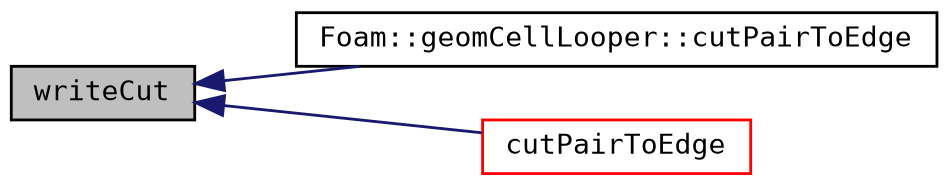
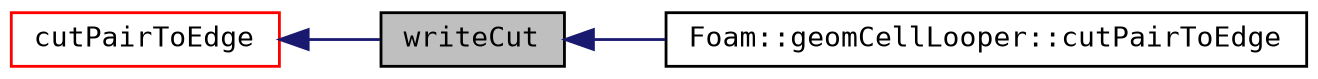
  digraph {
    fontname="DejaVu Sans Mono"
    rankdir=LR
    node [color=black fontname="DejaVu Sans Mono" fontsize=10 shape=record]
    edge [color=midnightblue dir=back fontname="DejaVu Sans Mono" fontsize=10 labelfontname=FreeSans labelfontsize=10 style=solid]
    n1 [fillcolor=grey75 fontcolor=black height=0.2 label=writeCut style=filled width=0.4]
    n2 [height=0.2 label="Foam::geomCellLooper::cutPairToEdge" width=0.4]
    n3 [color=red height=0.2 label=cutPairToEdge width=0.4]
    n1 -> n2
-   n1 -> n3
+   n3 -> n1
  }
